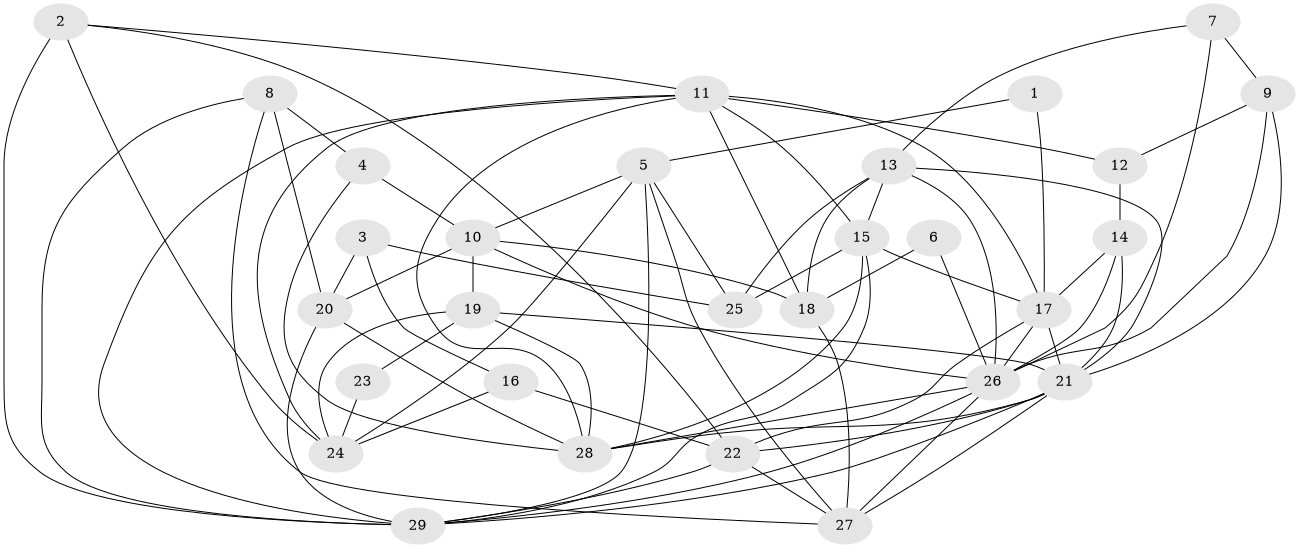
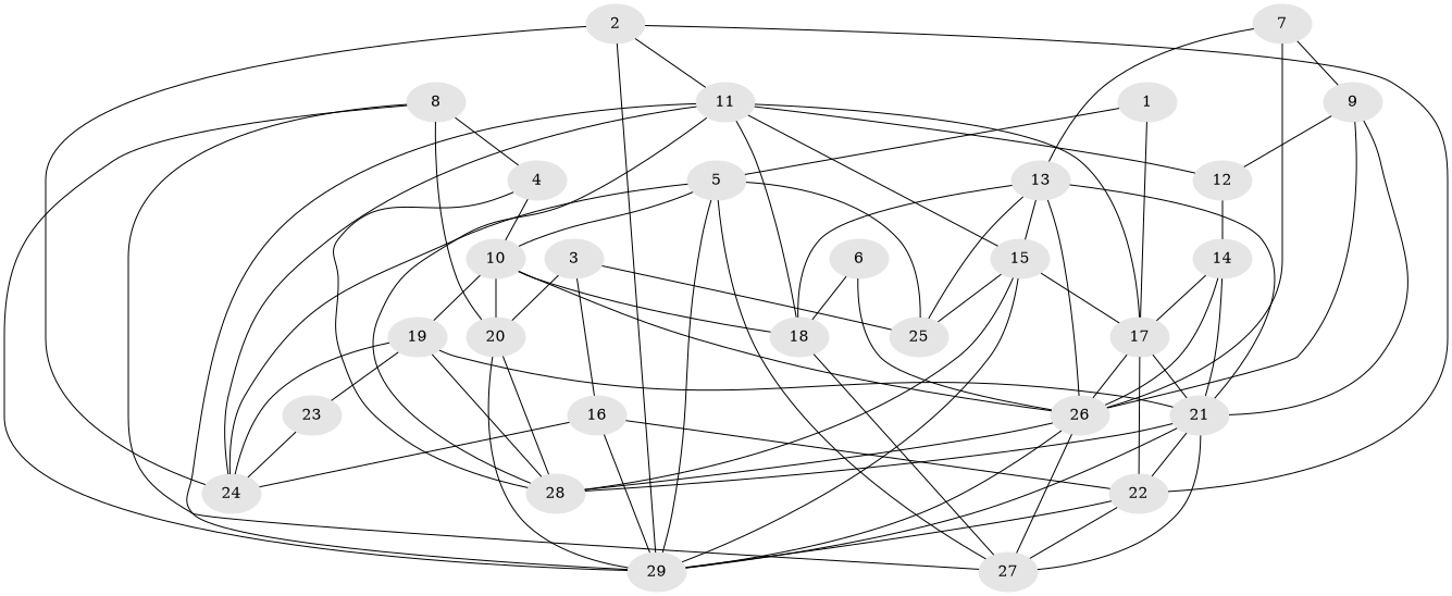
  graph {
    node [color=gray90 style=filled]
    edge [weight=1.0]
    1
    5
    17
    24
    29
    25
    10
    27
    22
    26
    21
    2
    11
    28
    18
    12
    15
    3
    16
    20
    4
    19
    6
    7
    9
    13
    8
    14
    23
    1 -- 5
    1 -- 17
    5 -- 24
    5 -- 29
    5 -- 25
    5 -- 10
    5 -- 27
    17 -- 22
    17 -- 26
    17 -- 21
    10 -- 26
    10 -- 18
    10 -- 20 [weight=2.0]
    10 -- 19
    22 -- 29
    22 -- 27
    26 -- 29 [weight=2.0]
    26 -- 27
    26 -- 28
    21 -- 29
    21 -- 27
    21 -- 22
    21 -- 28
    2 -- 24
    2 -- 29 [weight=2.0]
    2 -- 22
    2 -- 11
    11 -- 17 [weight=2.0]
    11 -- 24
    11 -- 29 [weight=2.0]
    11 -- 28
    11 -- 18
    11 -- 12
    11 -- 15
    18 -- 27
    12 -- 14
    15 -- 17
    15 -- 29
    15 -- 25
    15 -- 28 [weight=2.0]
    3 -- 25
    3 -- 16
    3 -- 20
    16 -- 24
+   16 -- 29
    16 -- 22
    20 -- 29
    20 -- 28
    4 -- 10
    4 -- 28
    19 -- 24
    19 -- 21
    19 -- 28
    19 -- 23
    6 -- 26
    6 -- 18
    7 -- 26
    7 -- 9
    7 -- 13
    9 -- 26
    9 -- 21
    9 -- 12
    13 -- 25
    13 -- 26
    13 -- 21
    13 -- 18
    13 -- 15
    8 -- 29
    8 -- 27
    8 -- 20 [weight=2.0]
    8 -- 4
    14 -- 17
    14 -- 26
    14 -- 21
    23 -- 24
  }
